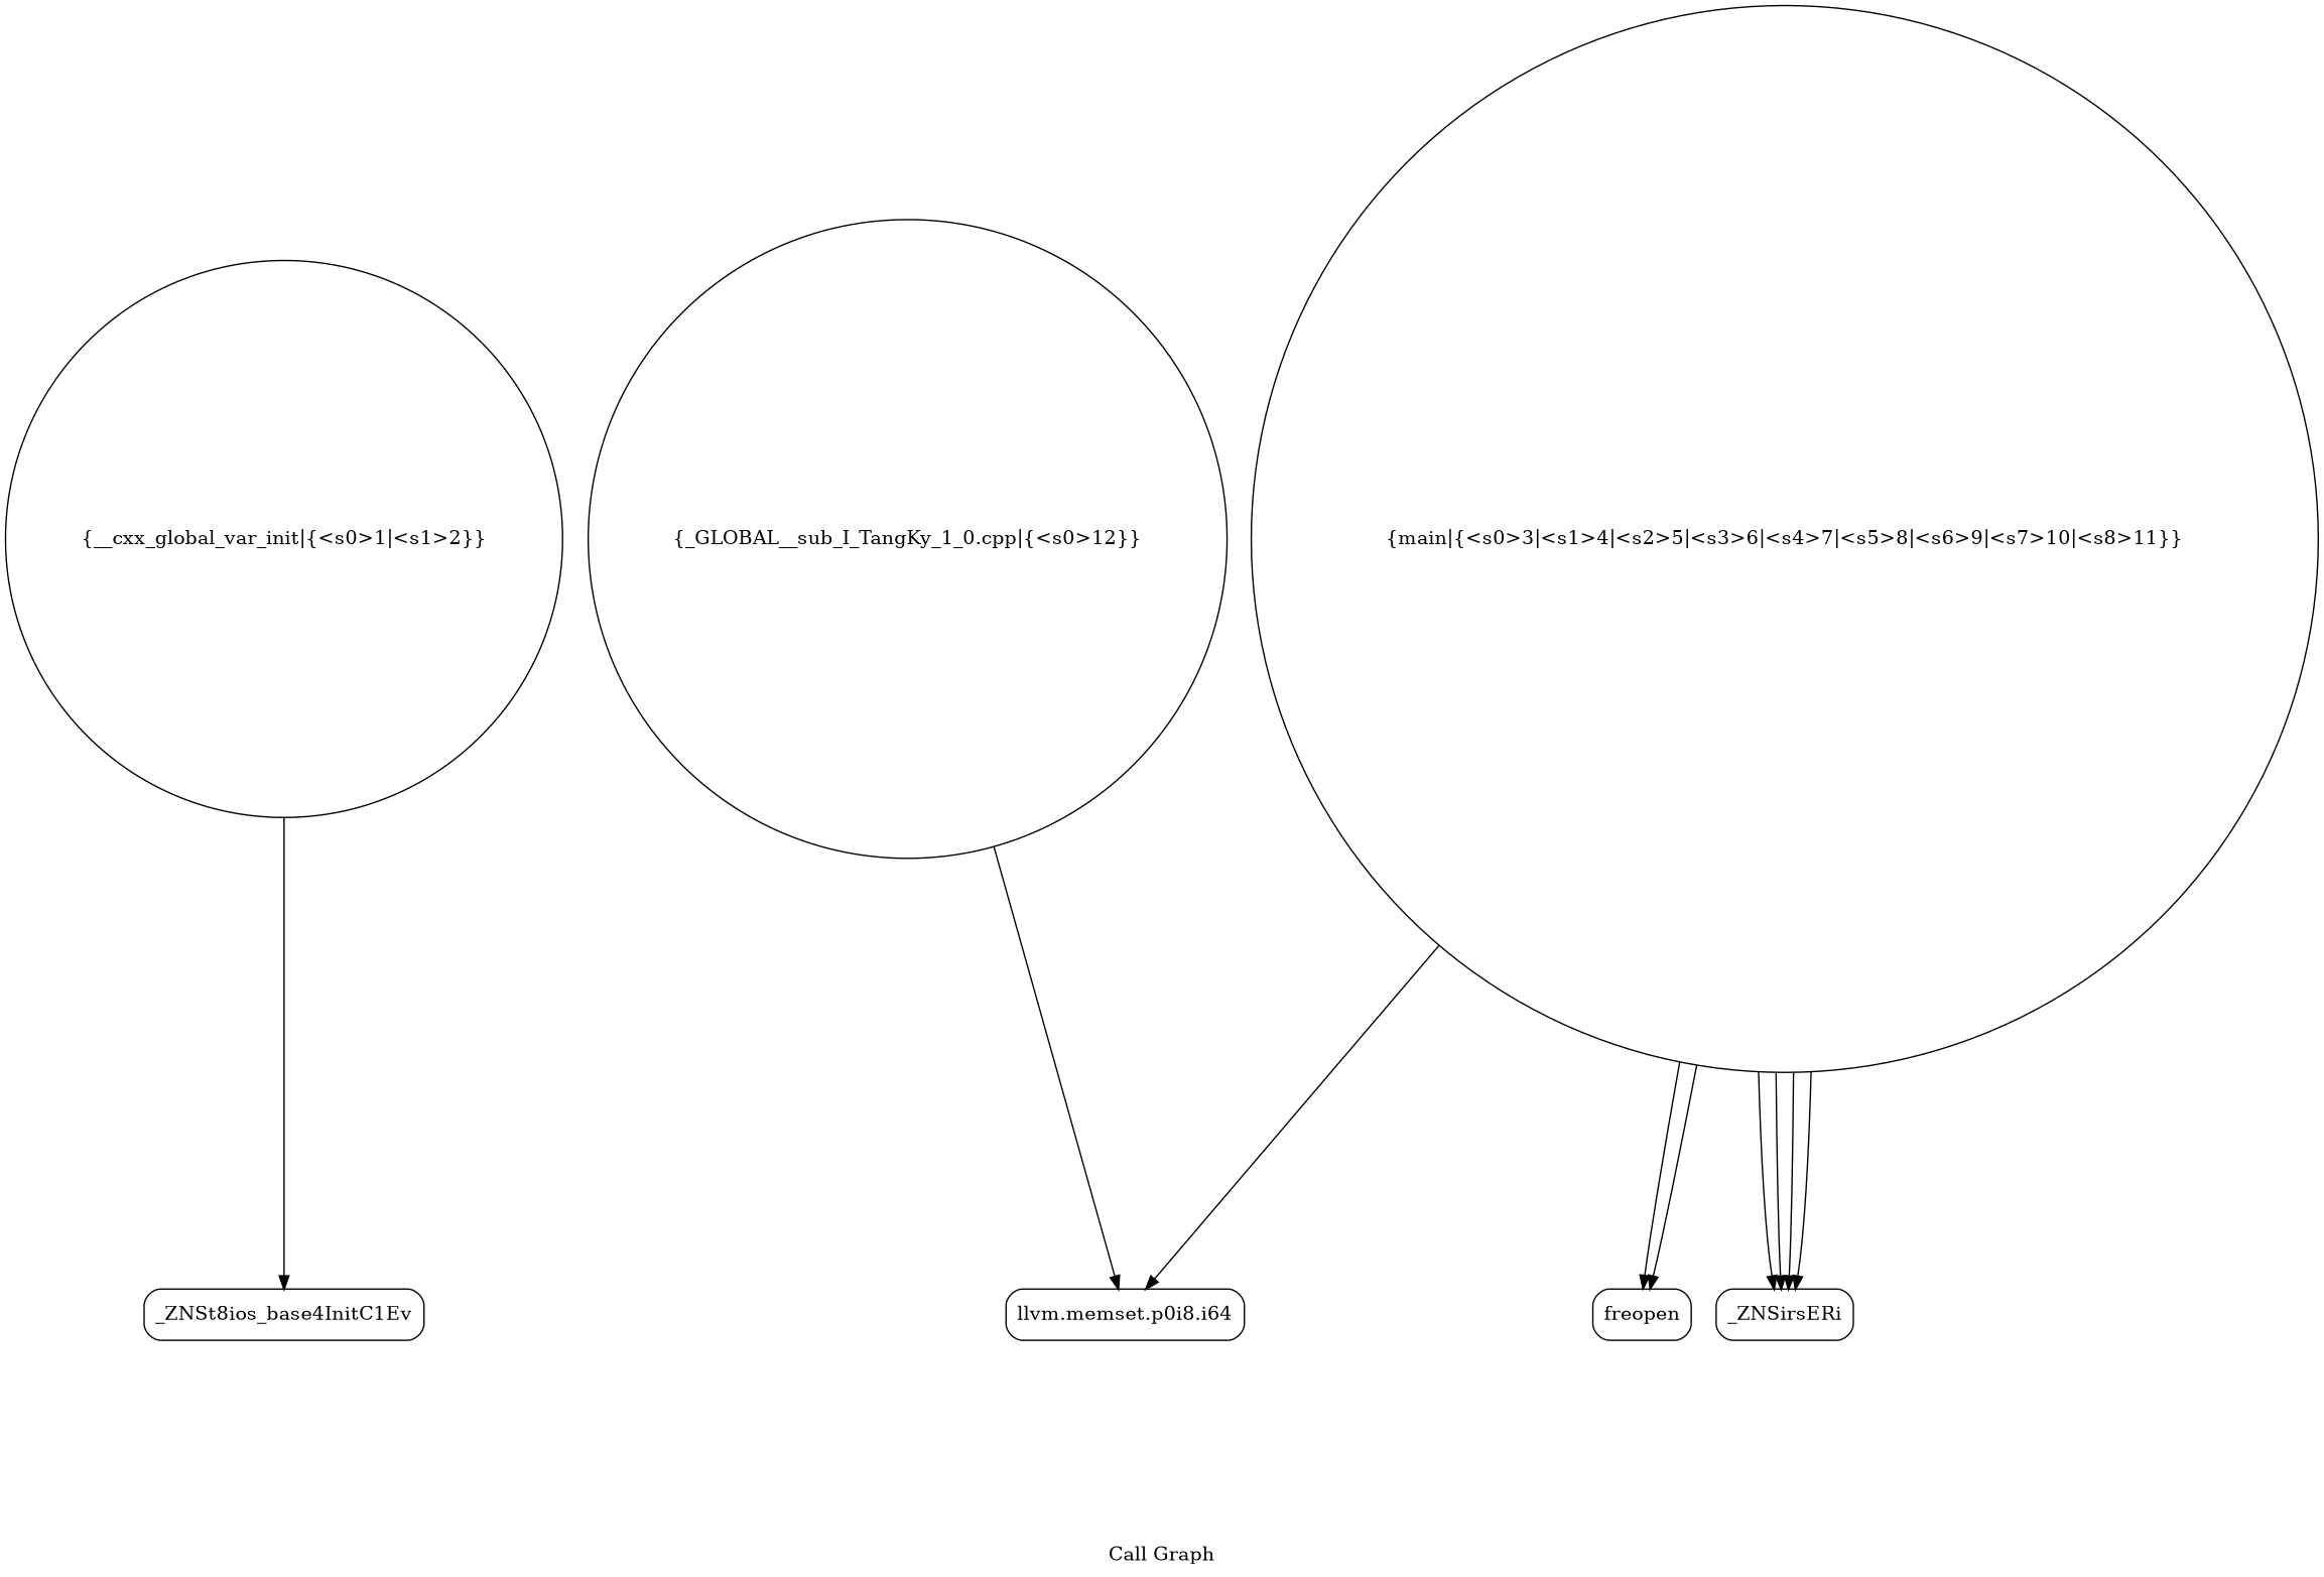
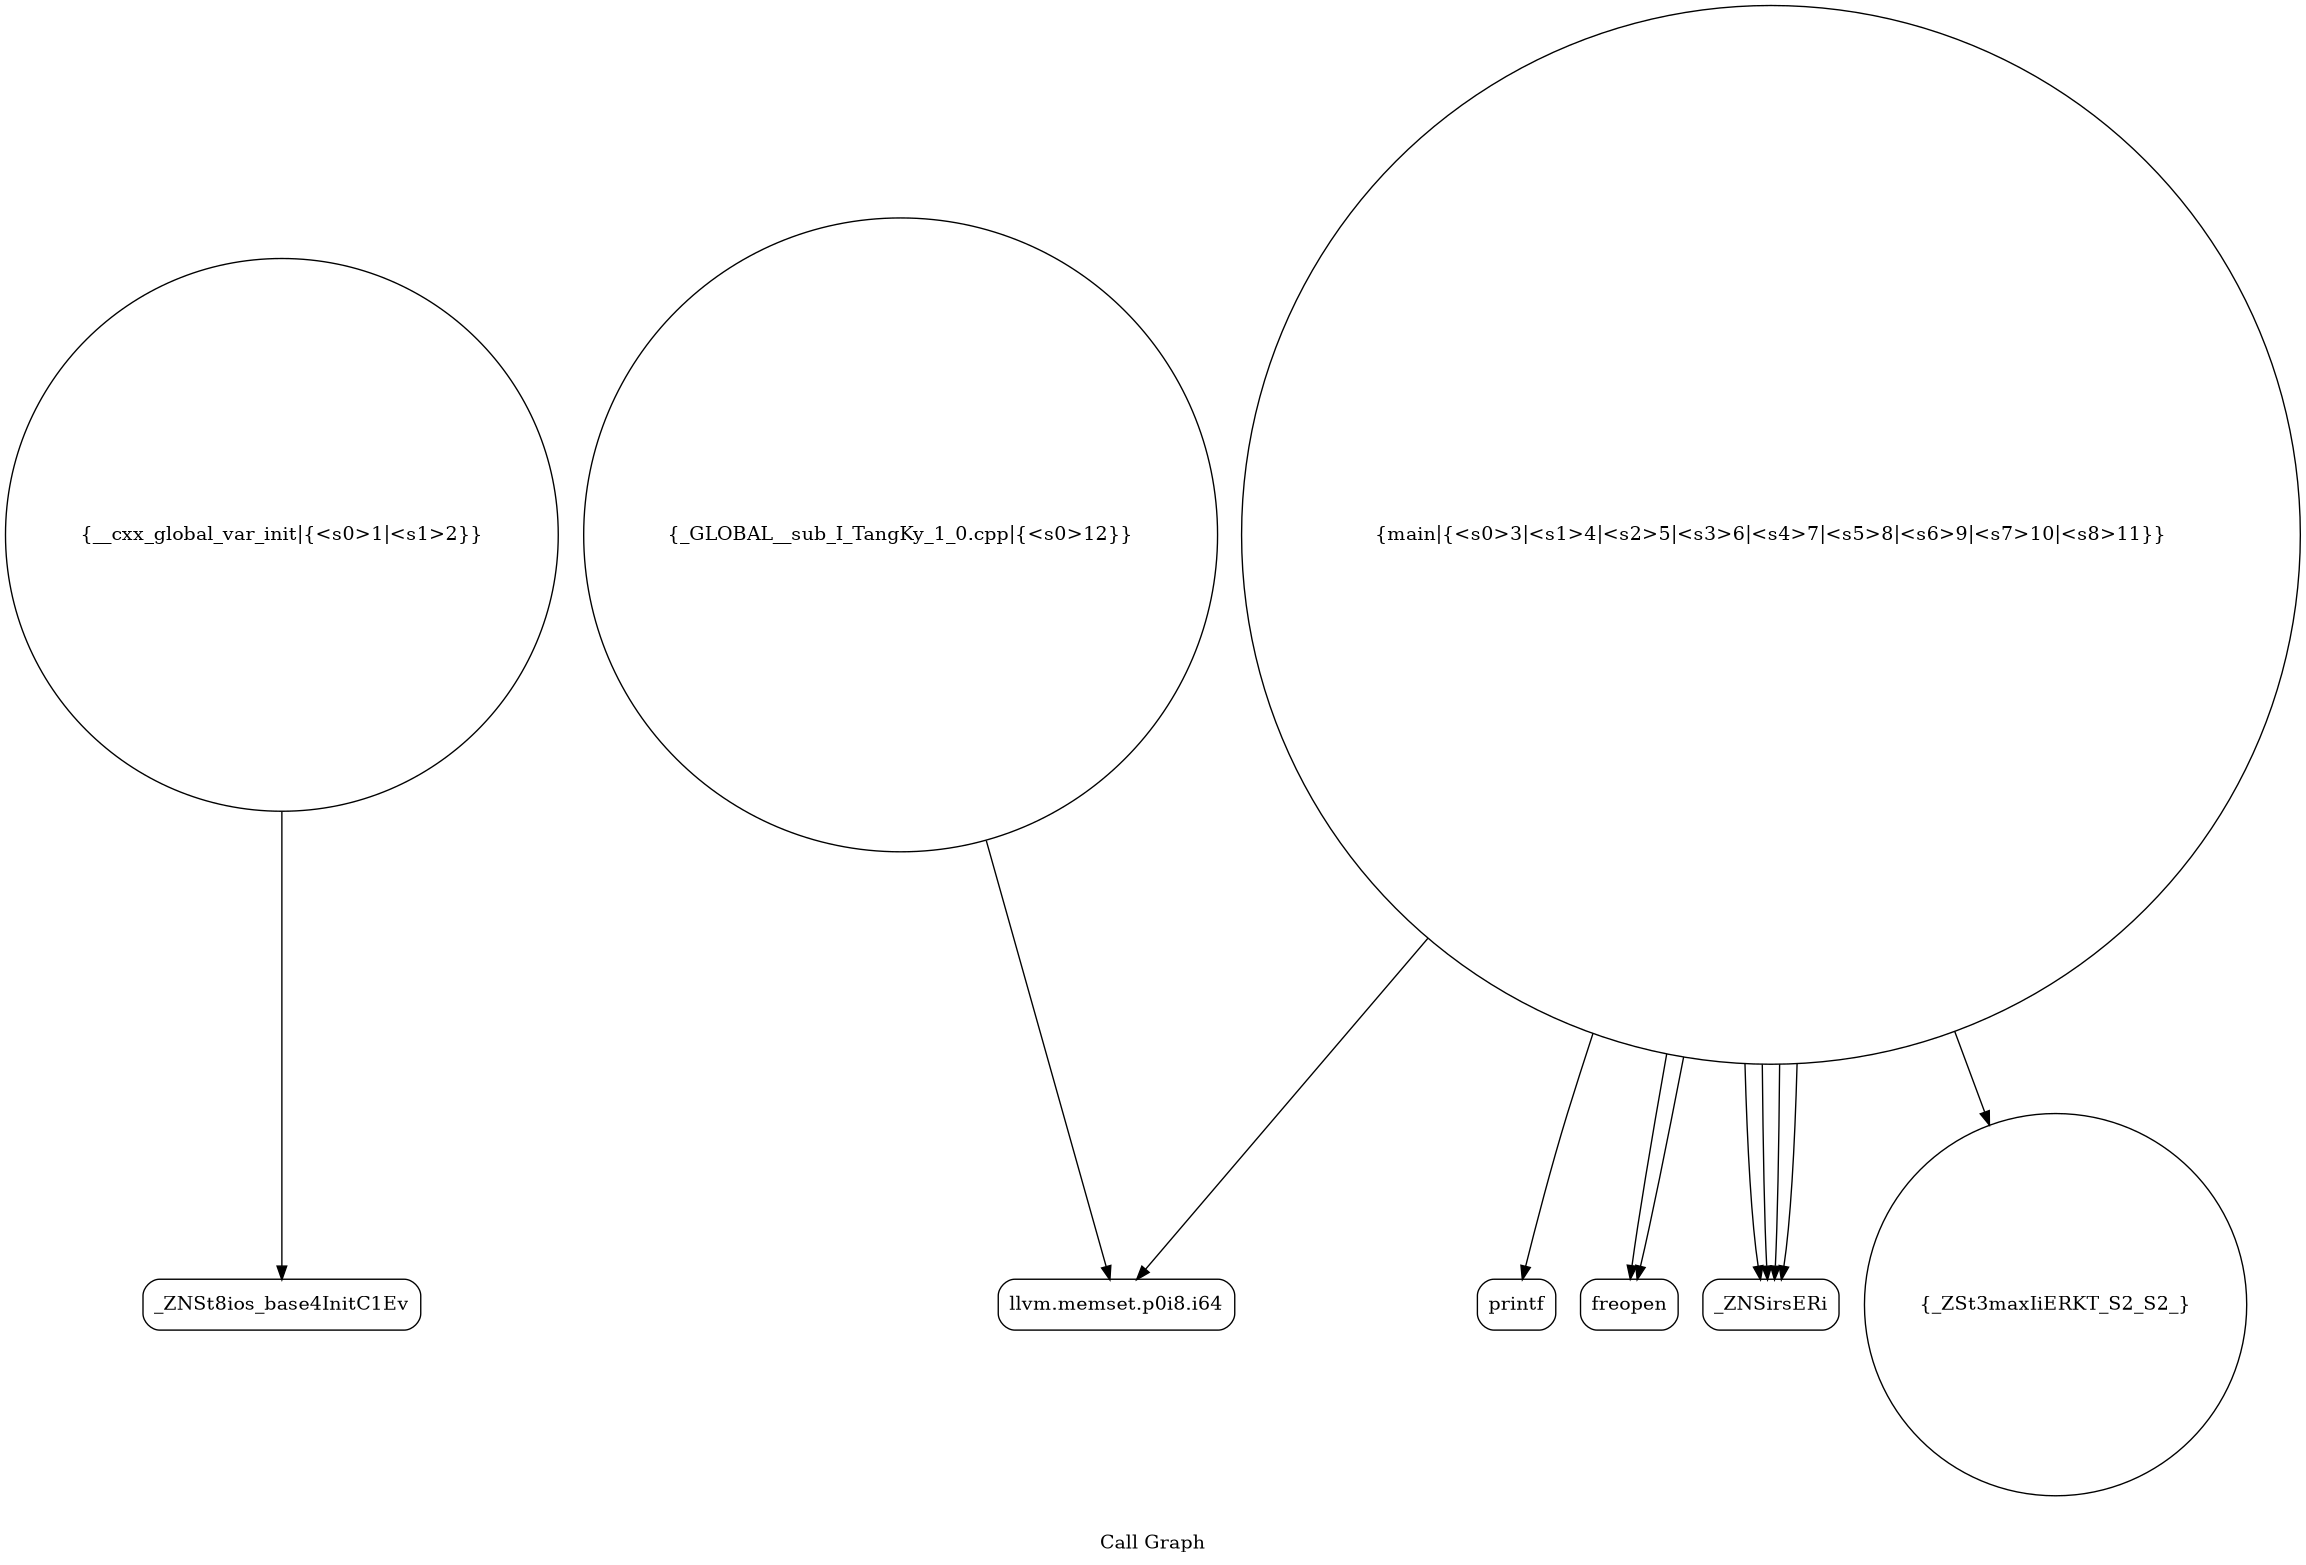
  digraph {
    label="Call Graph"
    node [shape=Mrecord]
    edge [color=black tailport=s0]
    n1 [label="{__cxx_global_var_init|{<s0>1|<s1>2}}" shape=circle]
    n2 [label="{_ZNSt8ios_base4InitC1Ev}"]
    n3 [label="{llvm.memset.p0i8.i64}"]
+   n4 [label="{printf}"]
    n5 [label="{main|{<s0>3|<s1>4|<s2>5|<s3>6|<s4>7|<s5>8|<s6>9|<s7>10|<s8>11}}" shape=circle]
    n6 [label="{freopen}"]
    n7 [label="{_ZNSirsERi}"]
+   n8 [label="{_ZSt3maxIiERKT_S2_S2_}" shape=circle]
    n9 [label="{_GLOBAL__sub_I_TangKy_1_0.cpp|{<s0>12}}" shape=circle]
    n1 -> n2
    n5 -> n3 [tailport=s4]
+   n5 -> n4 [tailport=s8]
    n5 -> n6
    n5 -> n6 [tailport=s1]
    n5 -> n7 [tailport=s2]
    n5 -> n7 [tailport=s3]
    n5 -> n7 [tailport=s5]
    n5 -> n7 [tailport=s6]
+   n5 -> n8 [tailport=s7]
    n9 -> n3
  }
